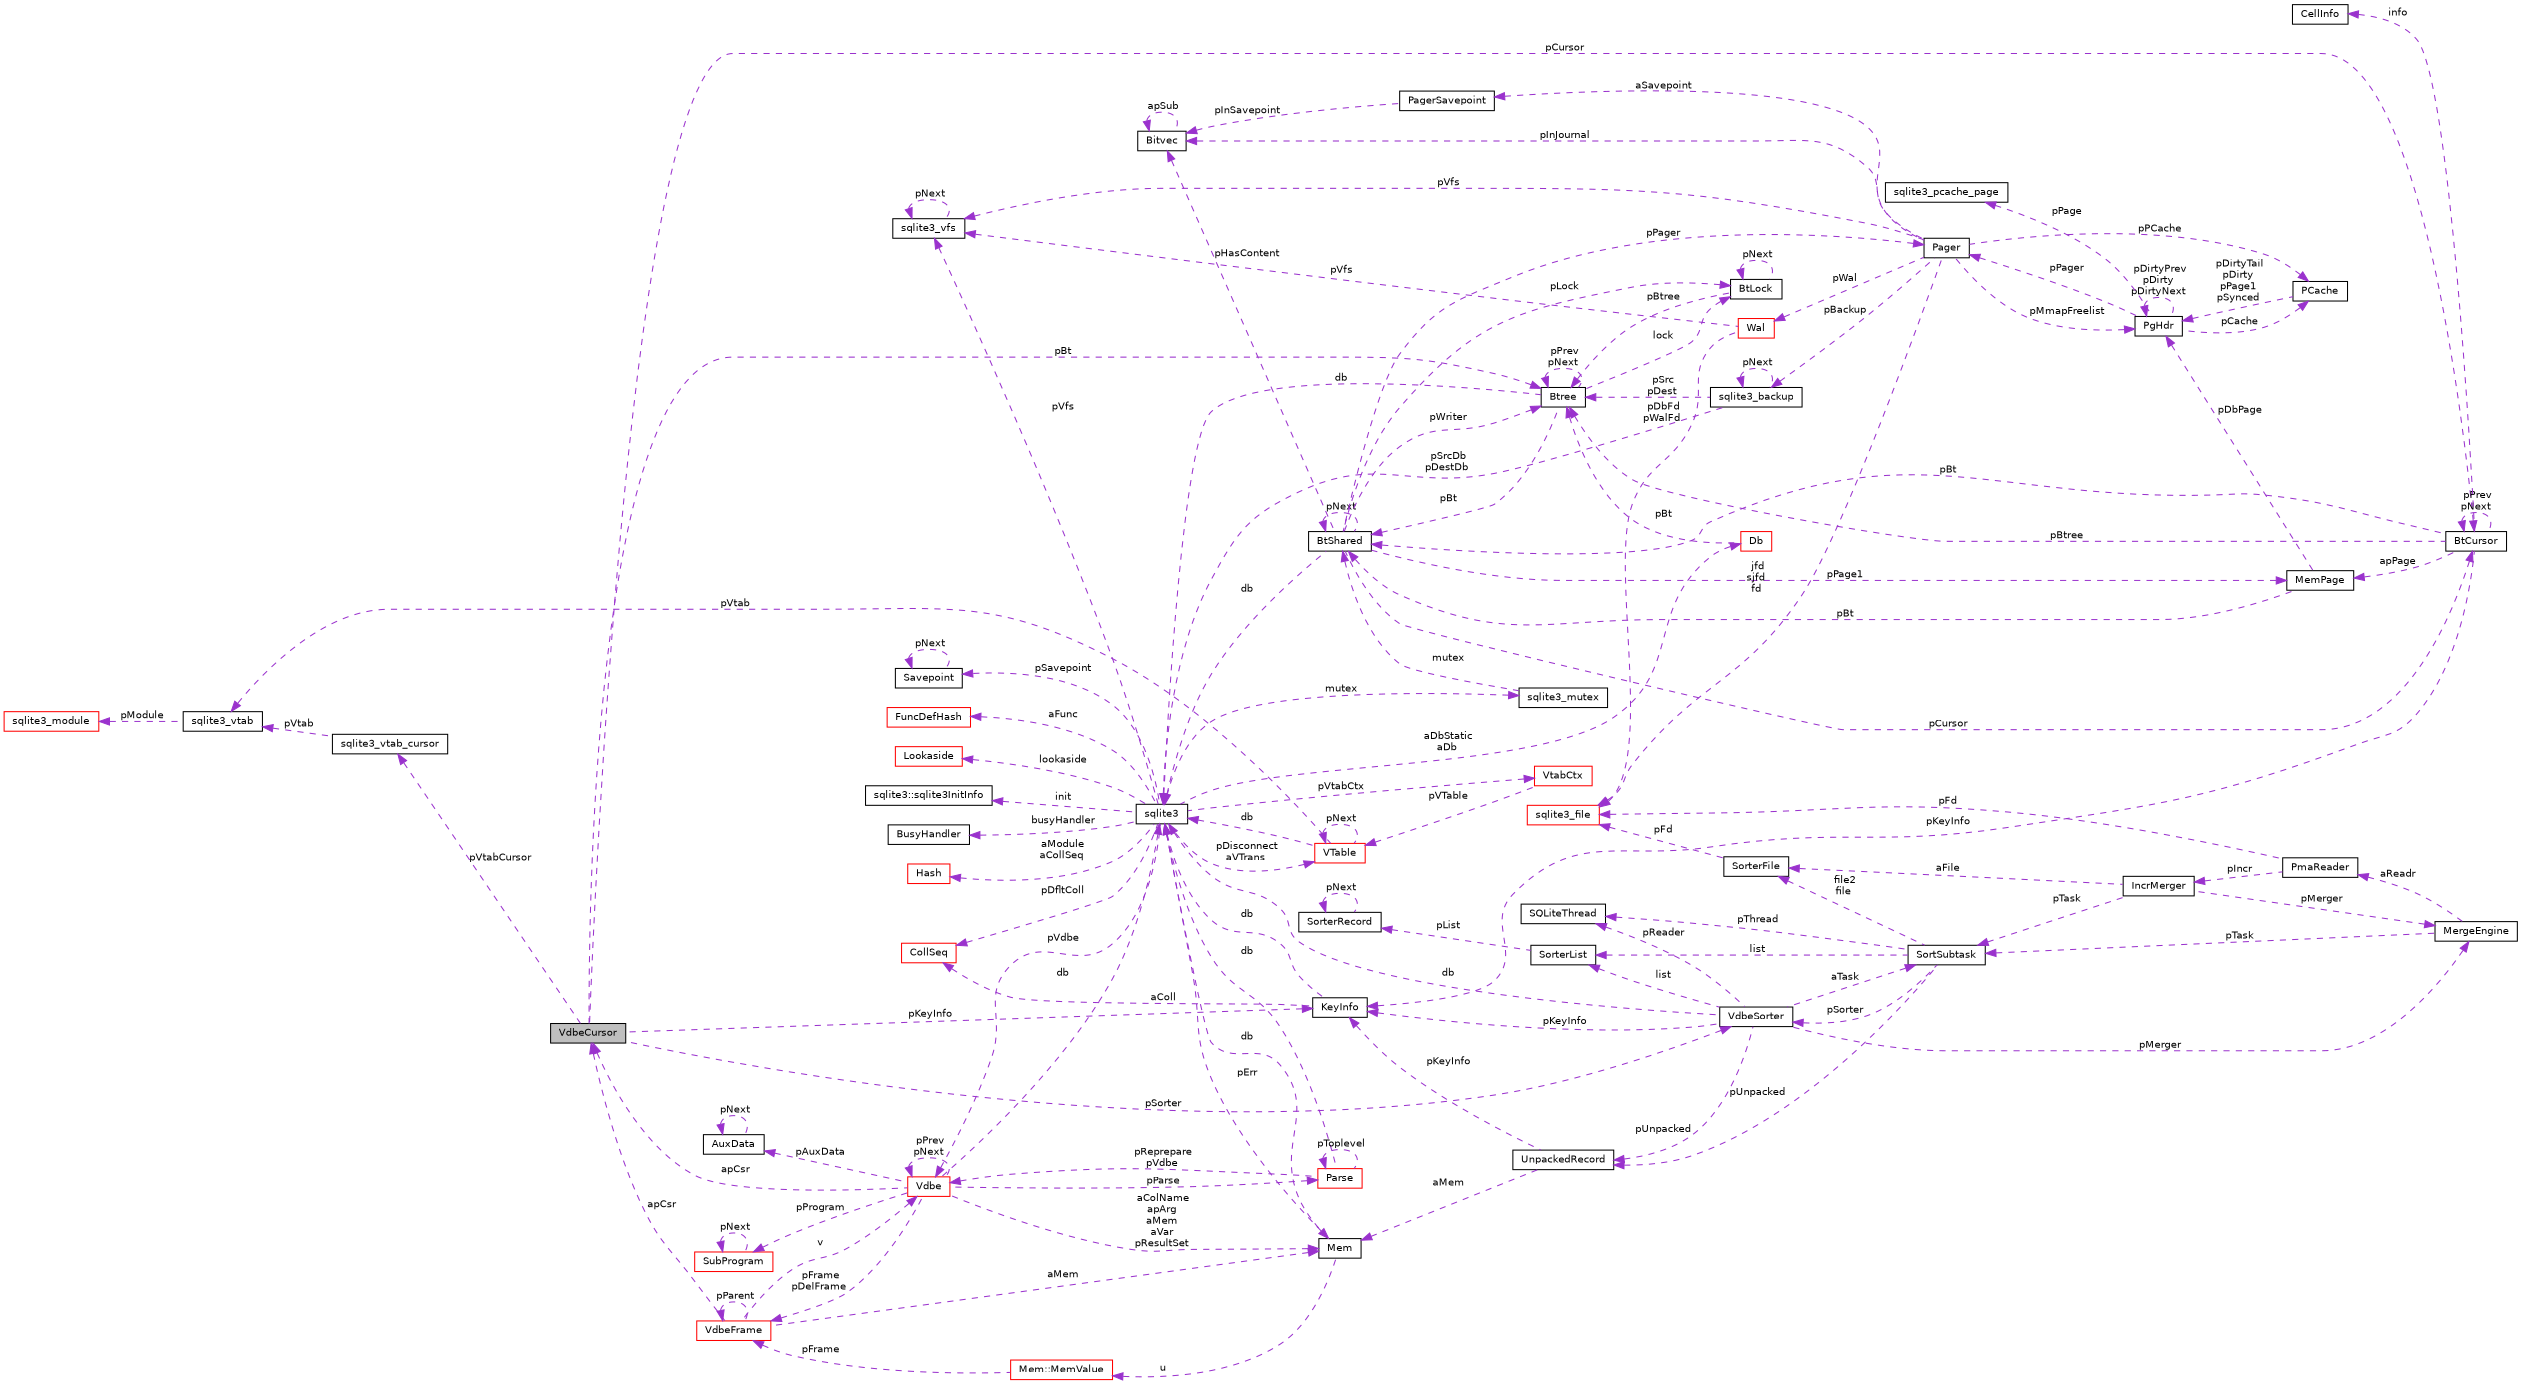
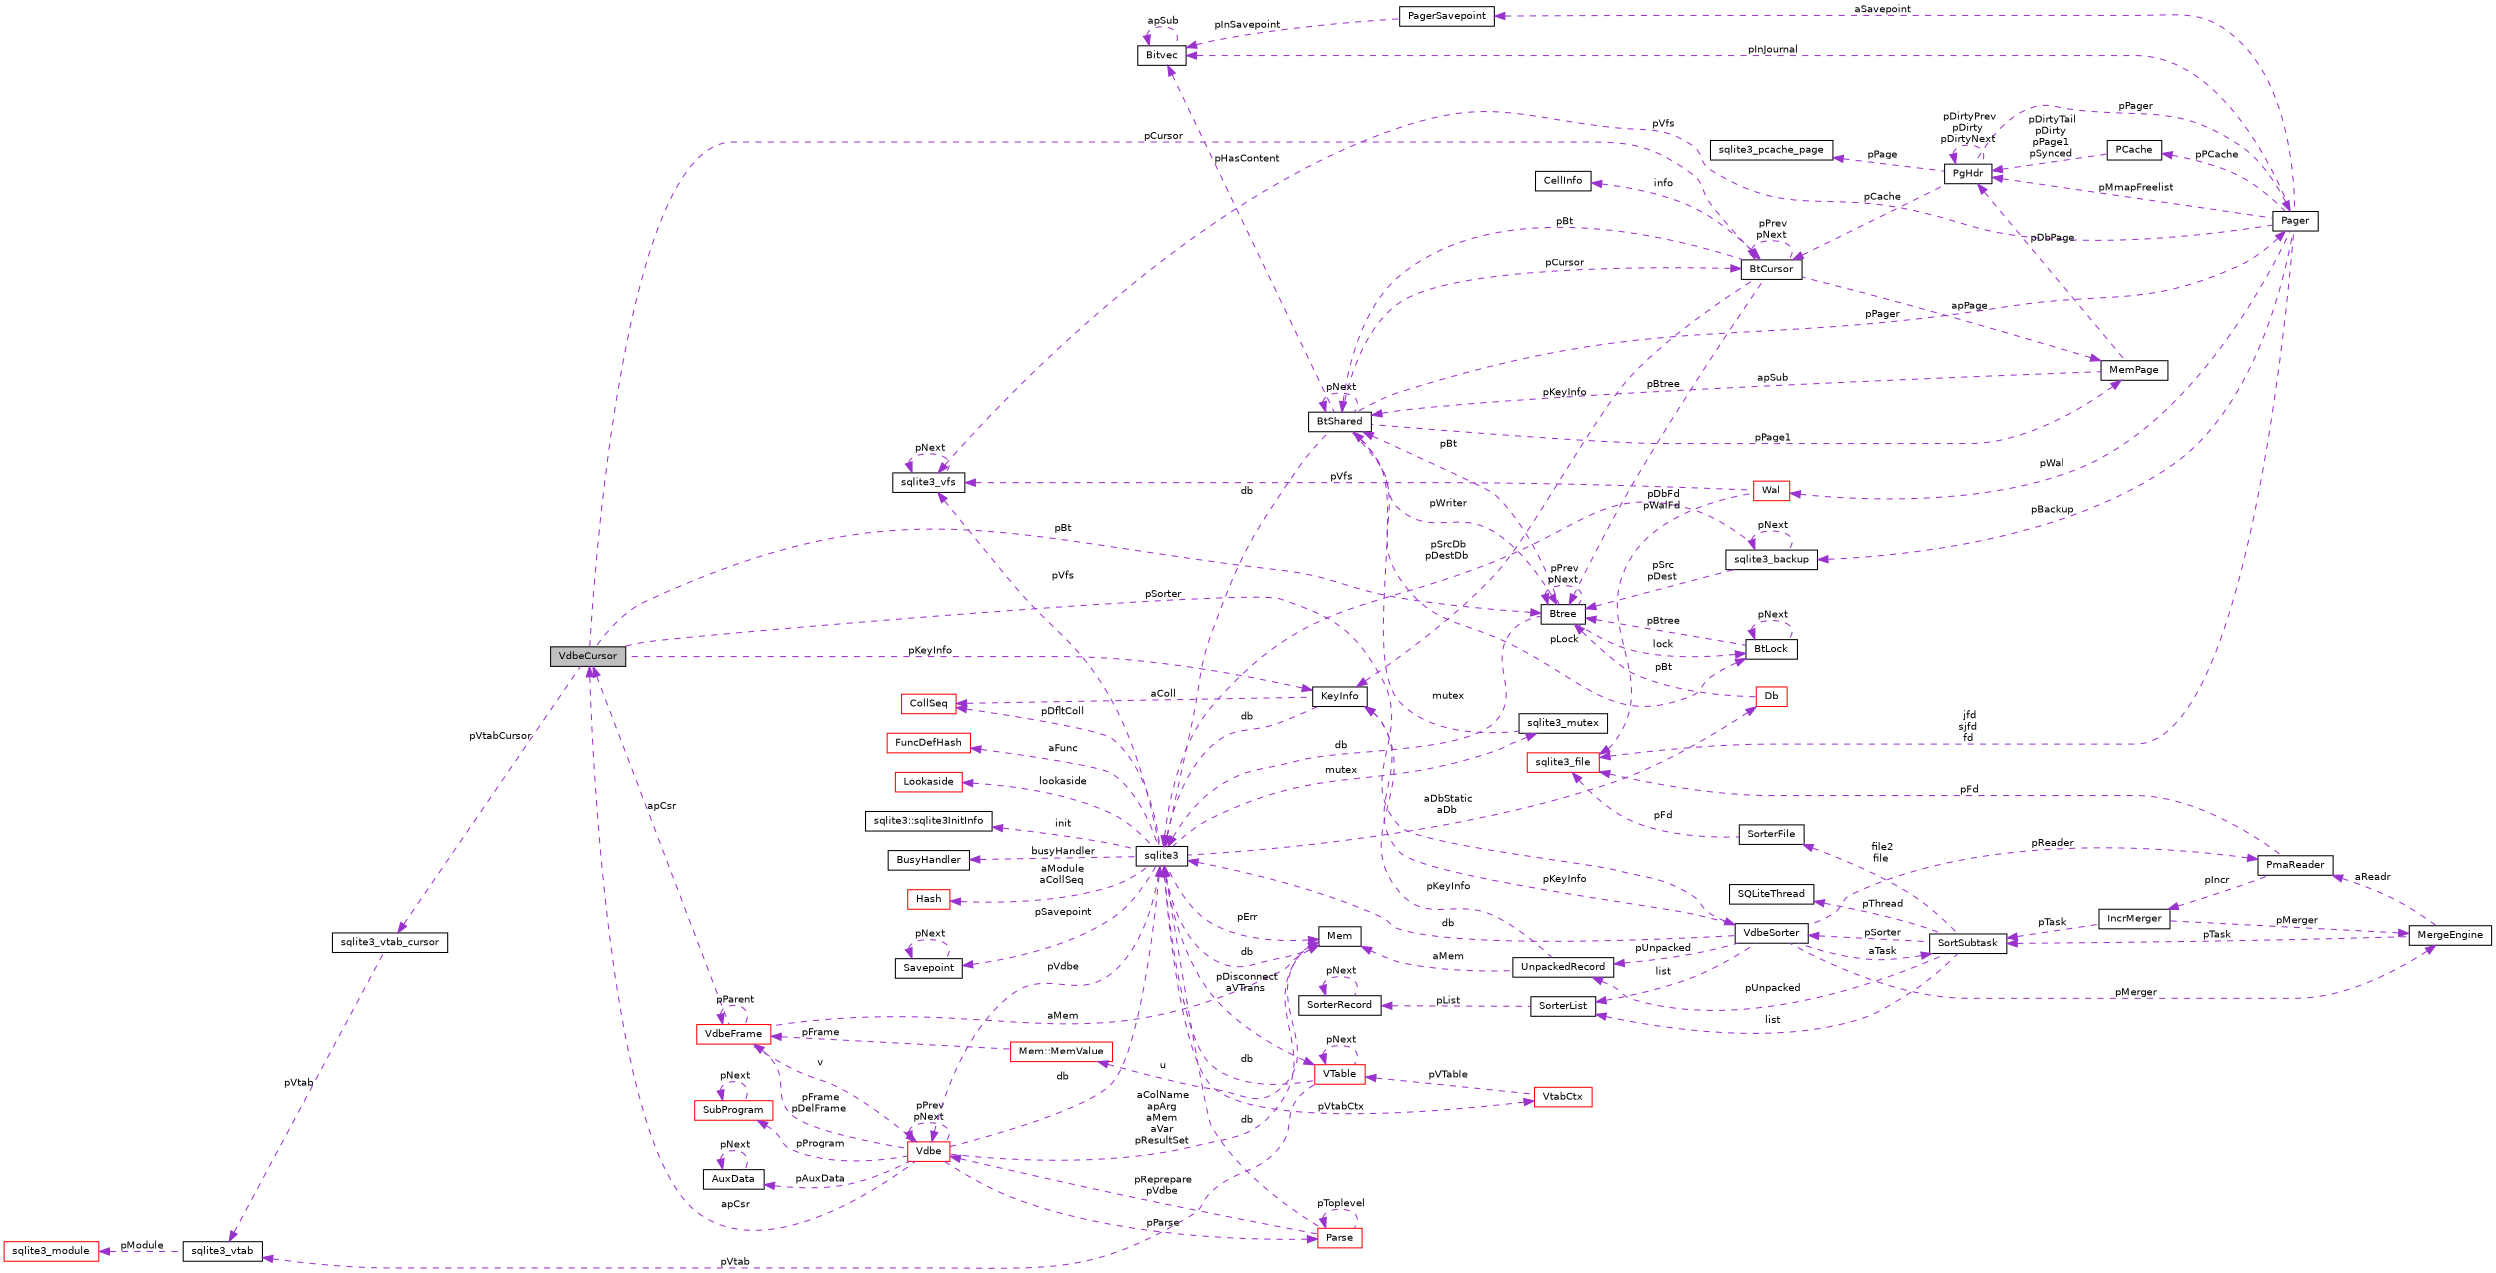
  digraph {
    rankdir=LR
    node [color=black fillcolor=white fontname=Helvetica fontsize=10 shape=record style=filled]
    edge [color=darkorchid3 dir=back fontname=Helvetica fontsize=10 labelfontname=Helvetica labelfontsize=10 style=dashed]
    n1 [fillcolor=grey75 fontcolor=black height=0.2 label=VdbeCursor width=0.4]
    n2 [color=red height=0.2 label=VdbeFrame width=0.4]
    n3 [color=red height=0.2 label=Vdbe width=0.4]
    n4 [color=red height=0.2 label="Mem::MemValue" width=0.4]
    n5 [height=0.2 label=sqlite3 width=0.4]
    n6 [color=red height=0.2 label=Parse width=0.4]
    n7 [height=0.2 label=BtCursor width=0.4]
    n8 [height=0.2 label=BtShared width=0.4]
    n9 [height=0.2 label=Btree width=0.4]
    n10 [height=0.2 label=MemPage width=0.4]
    n11 [height=0.2 label=sqlite3_mutex width=0.4]
    n12 [height=0.2 label=CellInfo width=0.4]
    n13 [height=0.2 label=sqlite3_backup width=0.4]
    n14 [color=red height=0.2 label=Db width=0.4]
    n15 [height=0.2 label=BtLock width=0.4]
    n16 [height=0.2 label=Mem width=0.4]
    n17 [color=red height=0.2 label=VTable width=0.4]
    n18 [height=0.2 label=KeyInfo width=0.4]
    n19 [height=0.2 label=VdbeSorter width=0.4]
    n20 [height=0.2 label=UnpackedRecord width=0.4]
    n21 [color=red height=0.2 label=VtabCtx width=0.4]
    n22 [height=0.2 label=Pager width=0.4]
    n23 [height=0.2 label=SortSubtask width=0.4]
    n24 [height=0.2 label=AuxData width=0.4]
    n25 [color=red height=0.2 label=SubProgram width=0.4]
    n26 [height=0.2 label=Savepoint width=0.4]
    n27 [color=red height=0.2 label=FuncDefHash width=0.4]
    n28 [color=red height=0.2 label=Lookaside width=0.4]
    n29 [height=0.2 label=sqlite3_vfs width=0.4]
    n30 [color=red height=0.2 label=Wal width=0.4]
    n31 [height=0.2 label=PgHdr width=0.4]
    n32 [height=0.2 label="sqlite3::sqlite3InitInfo" width=0.4]
    n33 [height=0.2 label=BusyHandler width=0.4]
    n34 [height=0.2 label=sqlite3_vtab width=0.4]
    n35 [height=0.2 label=sqlite3_vtab_cursor width=0.4]
    n36 [color=red height=0.2 label=sqlite3_module width=0.4]
    n37 [color=red height=0.2 label=CollSeq width=0.4]
    n38 [color=red height=0.2 label=Hash width=0.4]
    n39 [height=0.2 label=Bitvec width=0.4]
    n40 [height=0.2 label=PagerSavepoint width=0.4]
    n41 [height=0.2 label=PCache width=0.4]
    n42 [height=0.2 label=sqlite3_pcache_page width=0.4]
    n43 [color=red height=0.2 label=sqlite3_file width=0.4]
    n44 [height=0.2 label=PmaReader width=0.4]
    n45 [height=0.2 label=SorterFile width=0.4]
    n46 [height=0.2 label=MergeEngine width=0.4]
    n47 [height=0.2 label=IncrMerger width=0.4]
    n48 [height=0.2 label=SorterList width=0.4]
    n49 [height=0.2 label=SorterRecord width=0.4]
    n50 [height=0.2 label=SQLiteThread width=0.4]
    n1 -> n2 [label=" apCsr"]
    n1 -> n3 [label=" apCsr"]
    n2 -> n2 [label=" pParent"]
    n2 -> n3 [label=" pFrame\npDelFrame"]
    n2 -> n4 [label=" pFrame"]
    n3 -> n2 [label=" v"]
    n3 -> n3 [label=" pPrev\npNext"]
    n3 -> n5 [label=" pVdbe"]
    n3 -> n6 [label=" pReprepare\npVdbe"]
    n4 -> n16 [label=" u"]
    n5 -> n3 [label=" db"]
    n5 -> n6 [label=" db"]
    n5 -> n8 [label=" db"]
    n5 -> n9 [label=" db"]
    n5 -> n13 [label=" pSrcDb\npDestDb"]
    n5 -> n16 [label=" db"]
    n5 -> n17 [label=" db"]
    n5 -> n18 [label=" db"]
    n5 -> n19 [label=" db"]
    n6 -> n3 [label=" pParse"]
    n6 -> n6 [label=" pToplevel"]
    n7 -> n1 [label=" pCursor"]
    n7 -> n7 [label=" pPrev\npNext"]
    n7 -> n8 [label=" pCursor"]
    n8 -> n7 [label=" pBt"]
    n8 -> n8 [label=" pNext"]
    n8 -> n9 [label=" pBt"]
-   n8 -> n10 [label=" pBt"]
+   n8 -> n10 [label=" apSub"]
    n8 -> n11 [label=" mutex"]
    n9 -> n1 [label=" pBt"]
    n9 -> n7 [label=" pBtree"]
    n9 -> n8 [label=" pWriter"]
    n9 -> n9 [label=" pPrev\npNext"]
    n9 -> n13 [label=" pSrc\npDest"]
    n9 -> n14 [label=" pBt"]
    n9 -> n15 [label=" pBtree"]
    n10 -> n7 [label=" apPage"]
    n10 -> n8 [label=" pPage1"]
    n11 -> n5 [label=" mutex"]
    n12 -> n7 [label=" info"]
    n13 -> n13 [label=" pNext"]
    n13 -> n22 [label=" pBackup"]
    n14 -> n5 [label=" aDbStatic\naDb"]
    n15 -> n8 [label=" pLock"]
    n15 -> n9 [label=" lock"]
    n15 -> n15 [label=" pNext"]
    n16 -> n2 [label=" aMem"]
    n16 -> n3 [label=" aColName\napArg\naMem\naVar\npResultSet"]
    n16 -> n5 [label=" pErr"]
    n16 -> n20 [label=" aMem"]
    n17 -> n5 [label=" pDisconnect\naVTrans"]
    n17 -> n17 [label=" pNext"]
    n17 -> n21 [label=" pVTable"]
    n18 -> n1 [label=" pKeyInfo"]
    n18 -> n7 [label=" pKeyInfo"]
    n18 -> n19 [label=" pKeyInfo"]
    n18 -> n20 [label=" pKeyInfo"]
    n19 -> n1 [label=" pSorter"]
    n19 -> n23 [label=" pSorter"]
    n20 -> n19 [label=" pUnpacked"]
    n20 -> n23 [label=" pUnpacked"]
    n21 -> n5 [label=" pVtabCtx"]
    n22 -> n8 [label=" pPager"]
    n22 -> n31 [label=" pPager"]
    n23 -> n19 [label=" aTask"]
    n23 -> n46 [label=" pTask"]
    n23 -> n47 [label=" pTask"]
    n24 -> n3 [label=" pAuxData"]
    n24 -> n24 [label=" pNext"]
    n25 -> n3 [label=" pProgram"]
    n25 -> n25 [label=" pNext"]
    n26 -> n5 [label=" pSavepoint"]
    n26 -> n26 [label=" pNext"]
    n27 -> n5 [label=" aFunc"]
    n28 -> n5 [label=" lookaside"]
    n29 -> n5 [label=" pVfs"]
    n29 -> n22 [label=" pVfs"]
    n29 -> n29 [label=" pNext"]
    n29 -> n30 [label=" pVfs"]
    n30 -> n22 [label=" pWal"]
    n31 -> n10 [label=" pDbPage"]
    n31 -> n22 [label=" pMmapFreelist"]
    n31 -> n31 [label=" pDirtyPrev\npDirty\npDirtyNext"]
    n31 -> n41 [label=" pDirtyTail\npDirty\npPage1\npSynced"]
    n32 -> n5 [label=" init"]
    n33 -> n5 [label=" busyHandler"]
    n34 -> n17 [label=" pVtab"]
    n34 -> n35 [label=" pVtab"]
    n35 -> n1 [label=" pVtabCursor"]
    n36 -> n34 [label=" pModule"]
    n37 -> n5 [label=" pDfltColl"]
    n37 -> n18 [label=" aColl"]
    n38 -> n5 [label=" aModule\naCollSeq"]
    n39 -> n8 [label=" pHasContent"]
    n39 -> n22 [label=" pInJournal"]
    n39 -> n39 [label=" apSub"]
    n39 -> n40 [label=" pInSavepoint"]
    n40 -> n22 [label=" aSavepoint"]
    n41 -> n22 [label=" pPCache"]
-   n41 -> n31 [label=" pCache"]
+   n7 -> n31 [label=" pCache"]
    n42 -> n31 [label=" pPage"]
    n43 -> n22 [label=" jfd\nsjfd\nfd"]
    n43 -> n30 [label=" pDbFd\npWalFd"]
    n43 -> n44 [label=" pFd"]
    n43 -> n45 [label=" pFd"]
-   n50 -> n19 [label=" pReader"]
+   n44 -> n19 [label=" pReader"]
    n44 -> n46 [label=" aReadr"]
    n45 -> n23 [label=" file2\nfile"]
-   n45 -> n47 [label=" aFile"]
    n46 -> n19 [label=" pMerger"]
    n46 -> n47 [label=" pMerger"]
    n47 -> n44 [label=" pIncr"]
    n48 -> n19 [label=" list"]
    n48 -> n23 [label=" list"]
    n49 -> n48 [label=" pList"]
    n49 -> n49 [label=" pNext"]
    n50 -> n23 [label=" pThread"]
  }
